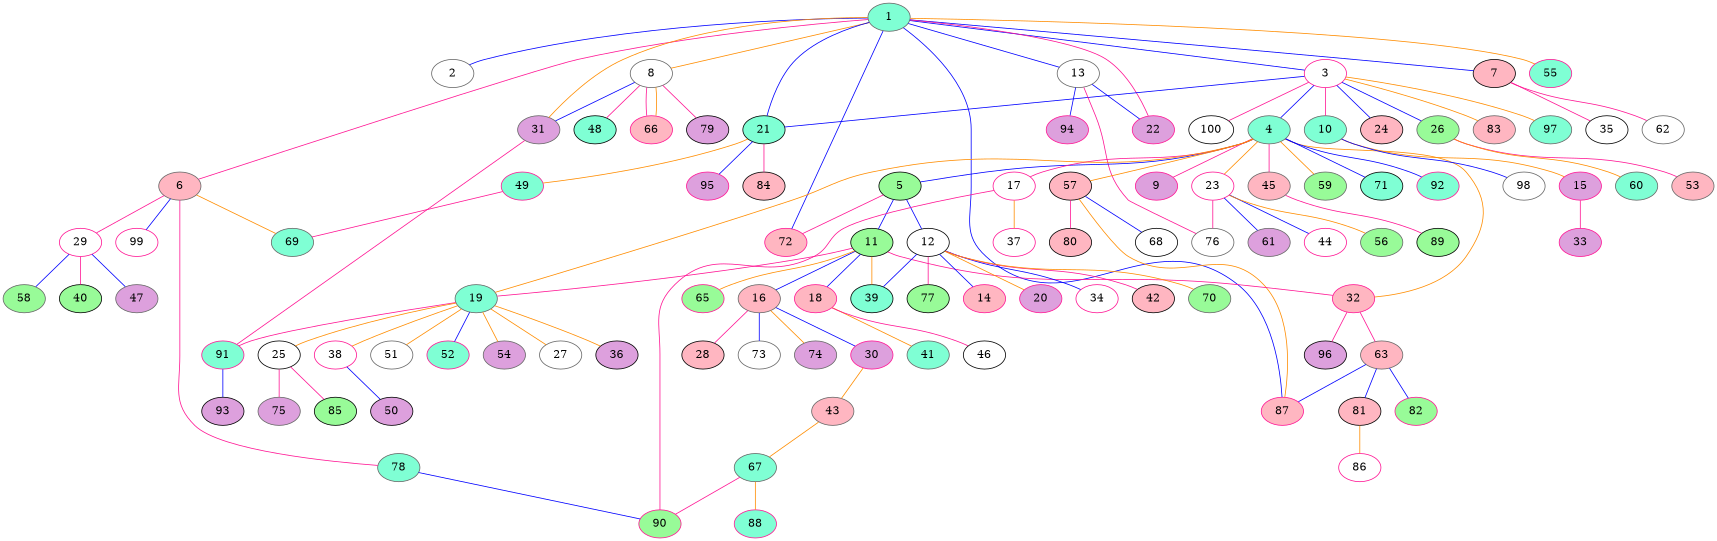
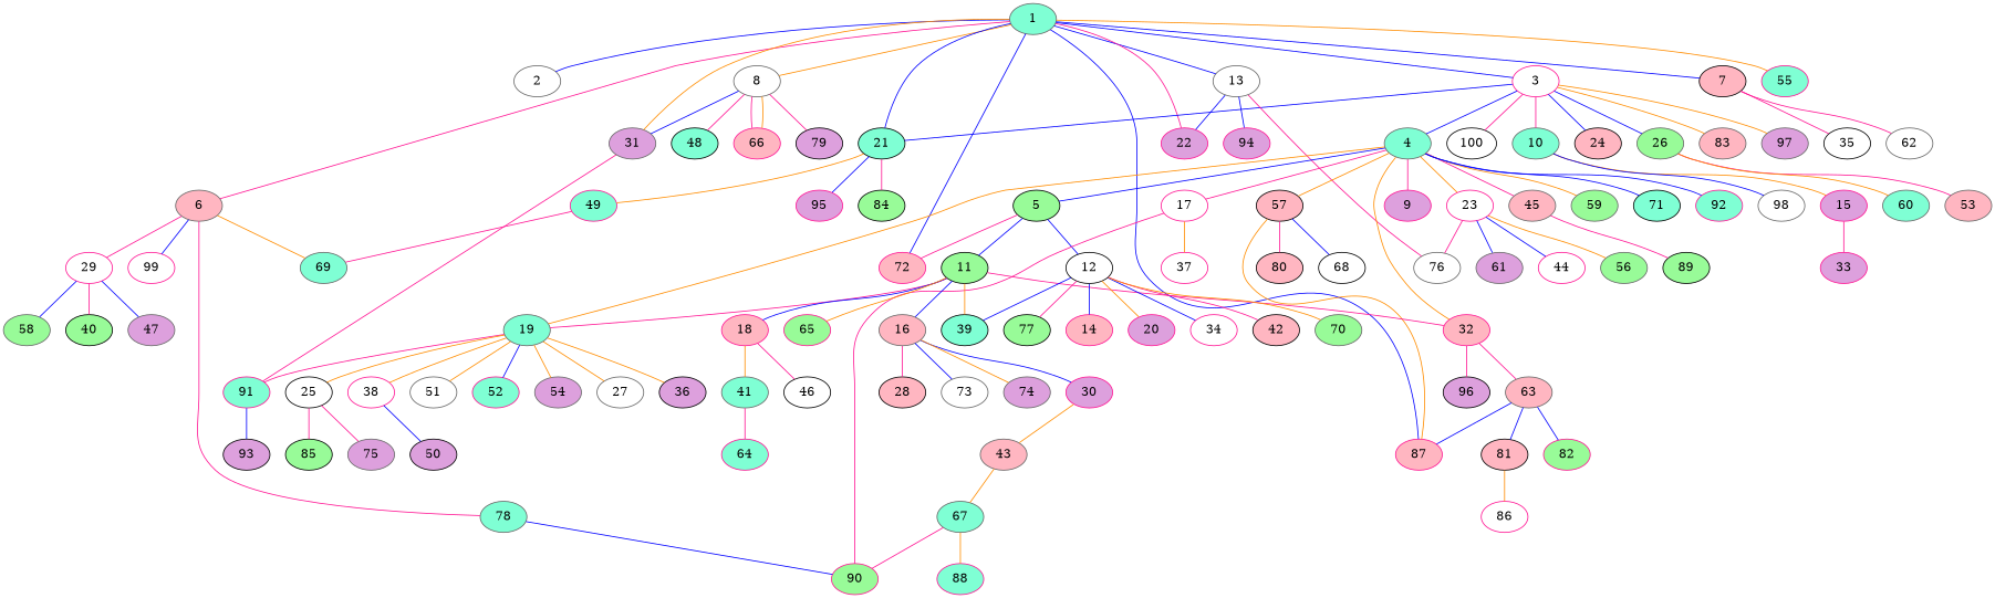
  graph {
    node [color=gray40 fillcolor=white style=filled]
    edge [color=blue]
    1 [fillcolor=aquamarine]
    2
    3 [color=deeppink]
    6 [fillcolor=lightpink]
    7 [color=black fillcolor=lightpink]
    8
    13
    21 [color=black fillcolor=aquamarine]
    22 [color=deeppink fillcolor=plum]
    31 [fillcolor=plum]
    55 [color=deeppink fillcolor=aquamarine]
    72 [color=deeppink fillcolor=lightpink]
    87 [color=deeppink fillcolor=lightpink]
    4 [fillcolor=aquamarine]
    10 [fillcolor=aquamarine]
    24 [color=black fillcolor=lightpink]
    26 [fillcolor=palegreen]
    83 [fillcolor=lightpink]
-   97 [fillcolor=aquamarine]
+   97 [fillcolor=plum]
    100 [color=black]
    29 [color=deeppink]
    69 [fillcolor=aquamarine]
    78 [fillcolor=aquamarine]
    99 [color=deeppink]
    35 [color=black]
    62
    48 [color=black fillcolor=aquamarine]
    66 [color=deeppink fillcolor=lightpink]
    79 [color=black fillcolor=plum]
    76
    94 [color=deeppink fillcolor=plum]
    49 [color=deeppink fillcolor=aquamarine]
-   84 [color=black fillcolor=lightpink]
+   84 [color=black fillcolor=palegreen]
    95 [color=deeppink fillcolor=plum]
    91 [color=deeppink fillcolor=aquamarine]
    5 [color=black fillcolor=palegreen]
    9 [color=deeppink fillcolor=plum]
    17 [color=deeppink]
    19 [fillcolor=aquamarine]
    23 [color=deeppink]
    32 [color=deeppink fillcolor=lightpink]
    45 [fillcolor=lightpink]
    57 [color=black fillcolor=lightpink]
    59 [fillcolor=palegreen]
    71 [color=black fillcolor=aquamarine]
    92 [color=deeppink fillcolor=aquamarine]
    15 [color=deeppink fillcolor=plum]
    98
    53 [fillcolor=lightpink]
    60 [fillcolor=aquamarine]
    11 [color=black fillcolor=palegreen]
    12 [color=black]
    37 [color=deeppink]
    90 [color=deeppink fillcolor=palegreen]
    25 [color=black]
    27
    36 [color=black fillcolor=plum]
    38 [color=deeppink]
    51
    52 [color=deeppink fillcolor=aquamarine]
    54 [fillcolor=plum]
    44 [color=deeppink]
    56 [fillcolor=palegreen]
    61 [fillcolor=plum]
    63 [fillcolor=lightpink]
    96 [color=black fillcolor=plum]
    89 [color=black fillcolor=palegreen]
    68 [color=black]
    80 [color=black fillcolor=lightpink]
    16 [fillcolor=lightpink]
    18 [color=deeppink fillcolor=lightpink]
    39 [color=black fillcolor=aquamarine]
    65 [color=deeppink fillcolor=palegreen]
    14 [color=deeppink fillcolor=lightpink]
    20 [color=deeppink fillcolor=plum]
    34 [color=deeppink]
    42 [color=black fillcolor=lightpink]
    70 [fillcolor=palegreen]
    77 [color=black fillcolor=palegreen]
    40 [color=black fillcolor=palegreen]
    47 [fillcolor=plum]
    58 [fillcolor=palegreen]
    33 [color=deeppink fillcolor=plum]
    28 [color=black fillcolor=lightpink]
    30 [color=deeppink fillcolor=plum]
    73
    74 [fillcolor=plum]
    41 [fillcolor=aquamarine]
    46 [color=black]
    43 [fillcolor=lightpink]
+   64 [color=deeppink fillcolor=aquamarine]
    75 [fillcolor=plum]
    85 [color=black fillcolor=palegreen]
    50 [color=black fillcolor=plum]
    93 [color=black fillcolor=plum]
    67 [fillcolor=aquamarine]
    81 [color=black fillcolor=lightpink]
    82 [color=deeppink fillcolor=palegreen]
    88 [color=deeppink fillcolor=aquamarine]
    86 [color=deeppink]
    1 -- 2
    1 -- 3
    1 -- 6 [color=deeppink]
    1 -- 7
    1 -- 8 [color=darkorange]
    1 -- 13
    1 -- 21
    1 -- 22 [color=deeppink]
    1 -- 31 [color=darkorange]
    1 -- 55 [color=darkorange]
    1 -- 72
    1 -- 87
    3 -- 21
    3 -- 4
    3 -- 10 [color=deeppink]
    3 -- 24
    3 -- 26
    3 -- 83 [color=darkorange]
    3 -- 97 [color=darkorange]
    3 -- 100 [color=deeppink]
    6 -- 29 [color=deeppink]
    6 -- 69 [color=darkorange]
    6 -- 78 [color=deeppink]
    6 -- 99
    7 -- 35 [color=deeppink]
    7 -- 62 [color=deeppink]
    8 -- 31
    8 -- 48 [color=deeppink]
    8 -- 66 [color=deeppink]
    8 -- 66 [color=darkorange]
    8 -- 79 [color=deeppink]
    13 -- 22
    13 -- 76 [color=deeppink]
    13 -- 94
    21 -- 49 [color=darkorange]
    21 -- 84 [color=deeppink]
    21 -- 95
    31 -- 91 [color=deeppink]
    4 -- 5
    4 -- 9 [color=deeppink]
    4 -- 17 [color=deeppink]
    4 -- 19 [color=darkorange]
    4 -- 23 [color=darkorange]
    4 -- 32 [color=darkorange]
    4 -- 45 [color=deeppink]
    4 -- 57 [color=darkorange]
    4 -- 59 [color=darkorange]
    4 -- 71
    4 -- 92
    10 -- 15 [color=darkorange]
    10 -- 98
    26 -- 53 [color=deeppink]
    26 -- 60 [color=darkorange]
    29 -- 40 [color=deeppink]
    29 -- 47
    29 -- 58
    78 -- 90
    49 -- 69 [color=deeppink]
    91 -- 93
    5 -- 72 [color=deeppink]
    5 -- 11
    5 -- 12
    17 -- 37 [color=darkorange]
    17 -- 90 [color=deeppink]
    19 -- 91 [color=deeppink]
    19 -- 25 [color=darkorange]
    19 -- 27 [color=darkorange]
    19 -- 36 [color=darkorange]
    19 -- 38 [color=darkorange]
    19 -- 51 [color=darkorange]
    19 -- 52
    19 -- 54 [color=darkorange]
    23 -- 76 [color=deeppink]
    23 -- 44
    23 -- 56 [color=darkorange]
    23 -- 61
    32 -- 63 [color=deeppink]
    32 -- 96 [color=deeppink]
    45 -- 89 [color=deeppink]
    57 -- 87 [color=darkorange]
    57 -- 68
    57 -- 80 [color=deeppink]
    15 -- 33 [color=deeppink]
    11 -- 19 [color=deeppink]
    11 -- 32 [color=deeppink]
    11 -- 16
    11 -- 18
    11 -- 39 [color=darkorange]
    11 -- 65 [color=darkorange]
    12 -- 39
    12 -- 14
    12 -- 20 [color=darkorange]
    12 -- 34
    12 -- 42 [color=deeppink]
    12 -- 70 [color=darkorange]
    12 -- 77 [color=deeppink]
    25 -- 75 [color=deeppink]
    25 -- 85 [color=deeppink]
    38 -- 50
    63 -- 87
    63 -- 81
    63 -- 82
    16 -- 28 [color=deeppink]
    16 -- 30
    16 -- 73
    16 -- 74 [color=darkorange]
    18 -- 41 [color=darkorange]
    18 -- 46 [color=deeppink]
    30 -- 43 [color=darkorange]
+   41 -- 64 [color=deeppink]
    43 -- 67 [color=darkorange]
    67 -- 90 [color=deeppink]
    67 -- 88 [color=darkorange]
    81 -- 86 [color=darkorange]
  }
